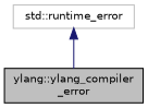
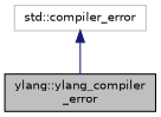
  digraph {
    node [fontname=Helvetica fontsize=10 shape=record style=filled]
    n1 [color=black fillcolor=grey75 fontcolor=black height=0.2 label="ylang::ylang_compiler\l_error" width=0.4]
-   n2 [color=grey75 fillcolor=white height=0.2 label="std::runtime_error" width=0.4]
+   n2 [color=grey75 fillcolor=white height=0.2 label="std::compiler_error" width=0.4]
    n2 -> n1 [color=midnightblue dir=back fontname=Helvetica fontsize=10 labelfontname=Helvetica labelfontsize=10 style=solid]
  }
